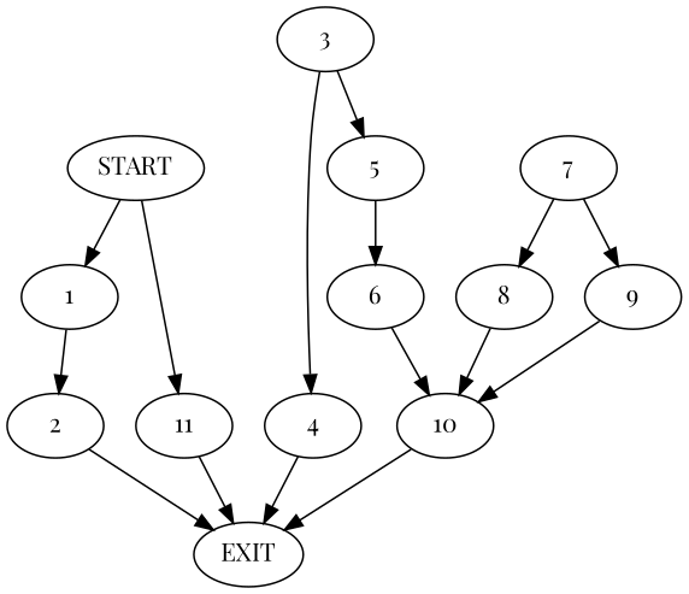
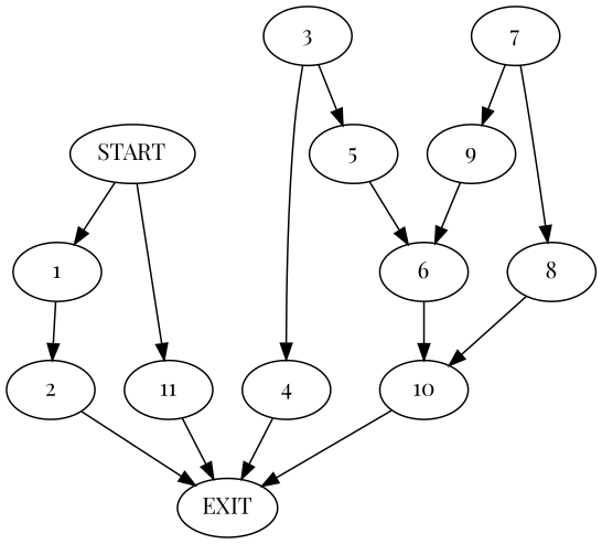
  digraph {
    fontname="Playfair Display"
    node [fontname="Playfair Display"]
    edge [fontname="Playfair Display"]
    n1 [label=START]
    1
    11
    2
    n5 [label=EXIT]
    3
    4
    5
    6
    10
    7
    8
    9
    n1 -> 1
    n1 -> 11
    1 -> 2
    11 -> n5
    2 -> n5
    3 -> 4
    3 -> 5
    4 -> n5
    5 -> 6
    6 -> 10
    10 -> n5
    7 -> 8
    7 -> 9
    8 -> 10
-   9 -> 10
+   9 -> 6
  }
